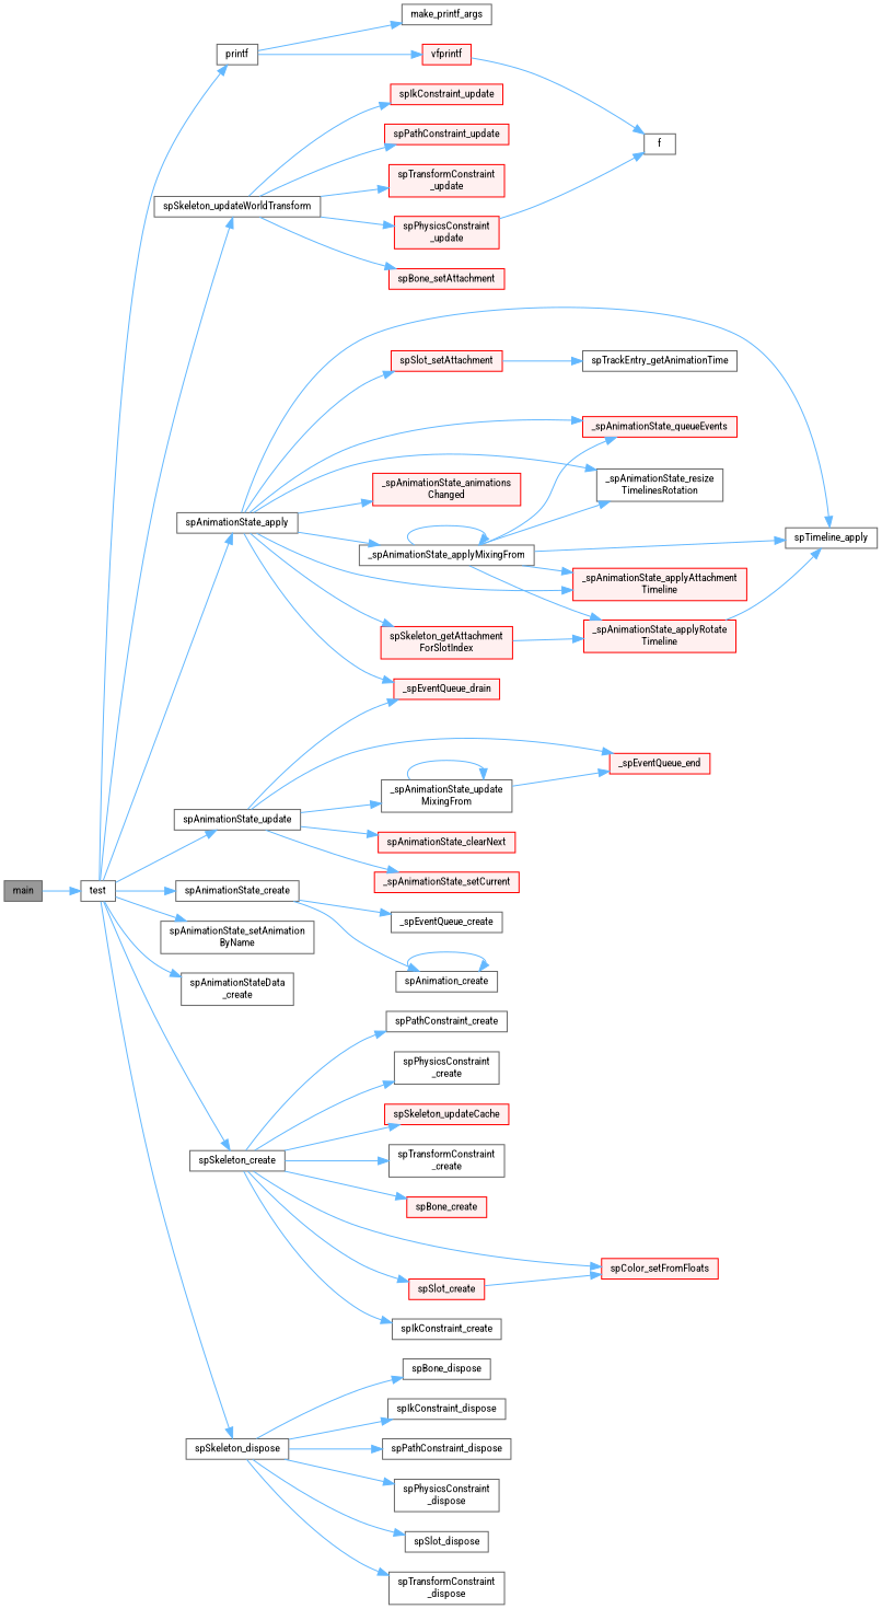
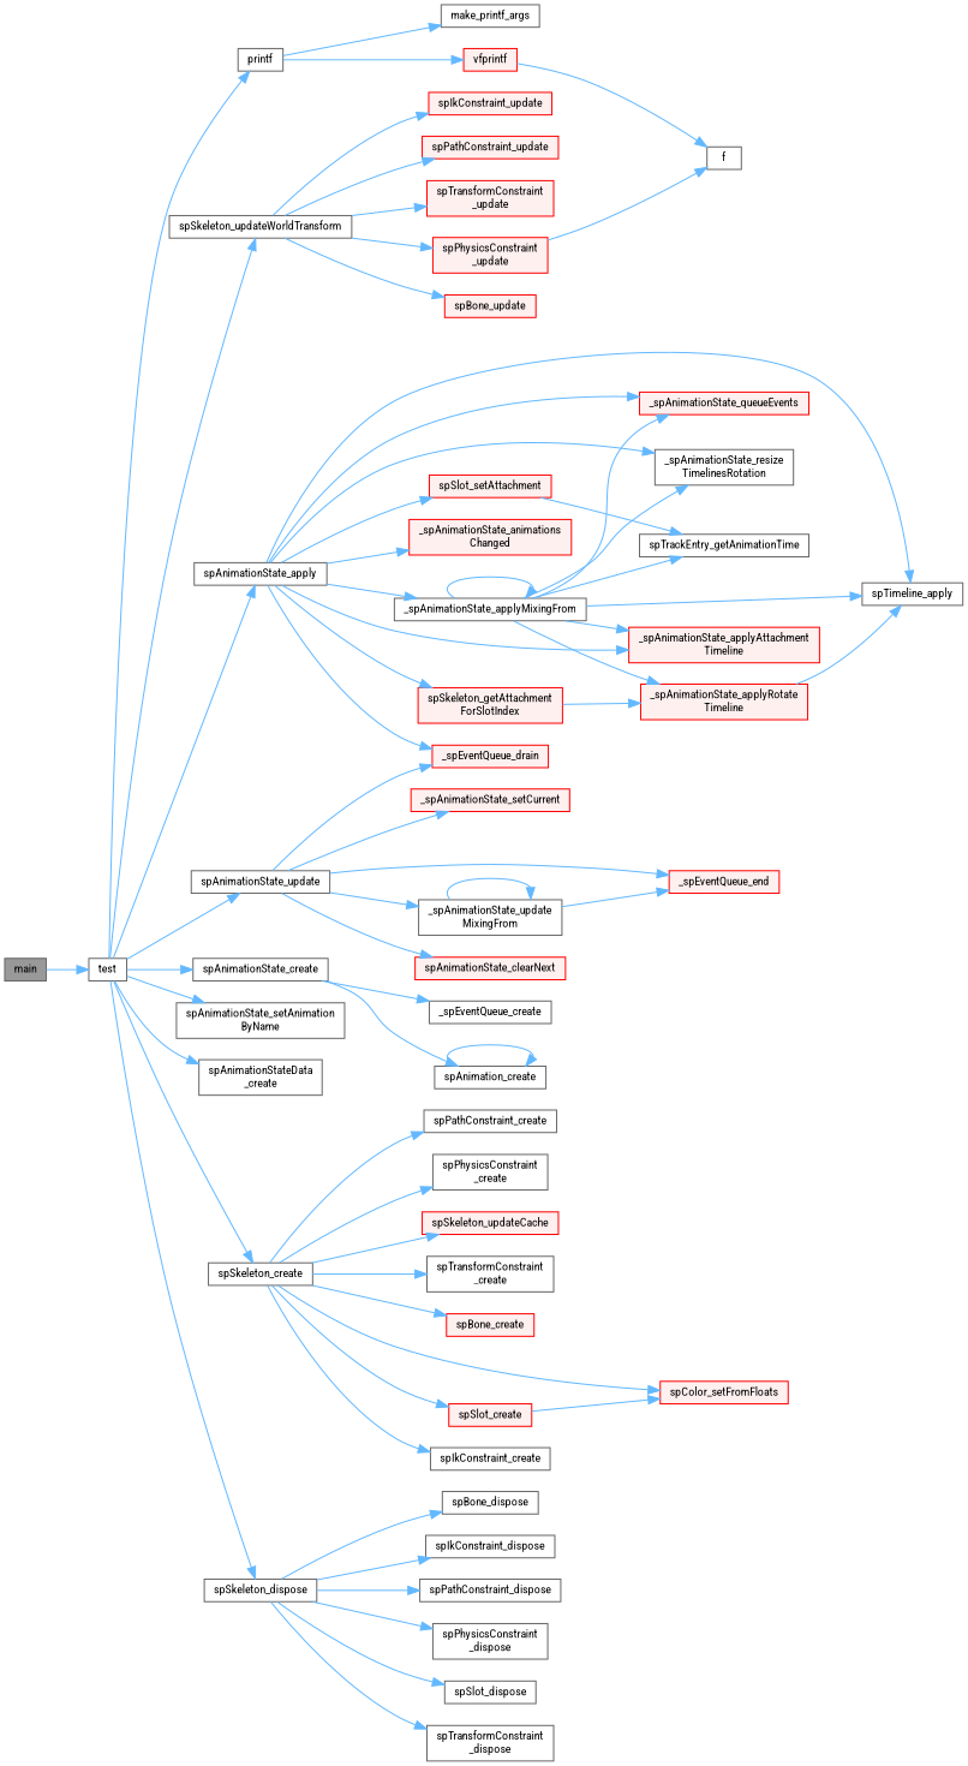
  digraph {
    fontname="Roboto Condensed"
    rankdir=LR
    node [color=grey40 fillcolor=white fontname="Roboto Condensed" fontsize=10 shape=box style=filled]
    edge [color=steelblue1 fontname="Roboto Condensed" fontsize=10 labelfontname=Helvetica labelfontsize=10 style=solid]
    n1 [color=gray40 fillcolor=grey60 fontcolor=black height=0.2 label=main width=0.4]
    n2 [height=0.2 label=test width=0.4]
    n3 [height=0.2 label=printf width=0.4]
    n4 [height=0.2 label=spAnimationState_apply width=0.4]
    n5 [height=0.2 label=spAnimationState_create width=0.4]
    n6 [height=0.2 label="spAnimationState_setAnimation\lByName" width=0.4]
    n7 [height=0.2 label=spAnimationState_update width=0.4]
    n8 [height=0.2 label="spAnimationStateData\l_create" width=0.4]
    n9 [height=0.2 label=spSkeleton_create width=0.4]
    n10 [height=0.2 label=spSkeleton_dispose width=0.4]
    n11 [height=0.2 label=spSkeleton_updateWorldTransform width=0.4]
    n12 [height=0.2 label=make_printf_args width=0.4]
    n13 [color=red fillcolor="#FFF0F0" height=0.2 label=vfprintf width=0.4]
    n14 [color=red fillcolor="#FFF0F0" height=0.2 label="_spAnimationState_animations\lChanged" width=0.4]
    n15 [color=red fillcolor="#FFF0F0" height=0.2 label="_spAnimationState_applyAttachment\lTimeline" width=0.4]
    n16 [height=0.2 label=_spAnimationState_applyMixingFrom width=0.4]
    n17 [height=0.2 label=spTimeline_apply width=0.4]
    n18 [color=red fillcolor="#FFF0F0" height=0.2 label=_spAnimationState_queueEvents width=0.4]
    n19 [height=0.2 label="_spAnimationState_resize\lTimelinesRotation" width=0.4]
    n20 [color=red fillcolor="#FFF0F0" height=0.2 label=_spEventQueue_drain width=0.4]
    n21 [color=red fillcolor="#FFF0F0" height=0.2 label="spSkeleton_getAttachment\lForSlotIndex" width=0.4]
    n22 [color=red fillcolor="#FFF0F0" height=0.2 label=spSlot_setAttachment width=0.4]
    n23 [height=0.2 label=_spEventQueue_create width=0.4]
    n24 [height=0.2 label=spAnimation_create width=0.4]
    n25 [color=red fillcolor="#FFF0F0" height=0.2 label=_spAnimationState_setCurrent width=0.4]
    n26 [height=0.2 label="_spAnimationState_update\lMixingFrom" width=0.4]
    n27 [color=red fillcolor="#FFF0F0" height=0.2 label=_spEventQueue_end width=0.4]
    n28 [color=red fillcolor="#FFF0F0" height=0.2 label=spAnimationState_clearNext width=0.4]
    n29 [color=red fillcolor="#FFF0F0" height=0.2 label=spBone_create width=0.4]
    n30 [color=red fillcolor="#FFF0F0" height=0.2 label=spColor_setFromFloats width=0.4]
    n31 [height=0.2 label=spIkConstraint_create width=0.4]
    n32 [height=0.2 label=spPathConstraint_create width=0.4]
    n33 [height=0.2 label="spPhysicsConstraint\l_create" width=0.4]
    n34 [color=red fillcolor="#FFF0F0" height=0.2 label=spSkeleton_updateCache width=0.4]
    n35 [color=red fillcolor="#FFF0F0" height=0.2 label=spSlot_create width=0.4]
    n36 [height=0.2 label="spTransformConstraint\l_create" width=0.4]
    n37 [height=0.2 label=spBone_dispose width=0.4]
    n38 [height=0.2 label=spIkConstraint_dispose width=0.4]
    n39 [height=0.2 label=spPathConstraint_dispose width=0.4]
    n40 [height=0.2 label="spPhysicsConstraint\l_dispose" width=0.4]
    n41 [height=0.2 label=spSlot_dispose width=0.4]
    n42 [height=0.2 label="spTransformConstraint\l_dispose" width=0.4]
-   n43 [color=red fillcolor="#FFF0F0" height=0.2 label=spBone_setAttachment width=0.4]
+   n43 [color=red fillcolor="#FFF0F0" height=0.2 label=spBone_update width=0.4]
    n44 [color=red fillcolor="#FFF0F0" height=0.2 label=spIkConstraint_update width=0.4]
    n45 [color=red fillcolor="#FFF0F0" height=0.2 label=spPathConstraint_update width=0.4]
    n46 [color=red fillcolor="#FFF0F0" height=0.2 label="spPhysicsConstraint\l_update" width=0.4]
    n47 [color=red fillcolor="#FFF0F0" height=0.2 label="spTransformConstraint\l_update" width=0.4]
    n48 [height=0.2 label=f width=0.4]
    n49 [color=red fillcolor="#FFF0F0" height=0.2 label="_spAnimationState_applyRotate\lTimeline" width=0.4]
    n50 [height=0.2 label=spTrackEntry_getAnimationTime width=0.4]
    n1 -> n2
    n2 -> n3
    n2 -> n4
    n2 -> n5
    n2 -> n6
    n2 -> n7
    n2 -> n8
    n2 -> n9
    n2 -> n10
    n2 -> n11
    n3 -> n12
    n3 -> n13
    n4 -> n14
    n4 -> n15
    n4 -> n16
    n4 -> n17
    n4 -> n18
    n4 -> n19
    n4 -> n20
    n4 -> n21
    n4 -> n22
    n5 -> n23
    n5 -> n24
    n7 -> n20
    n7 -> n25
    n7 -> n26
    n7 -> n27
    n7 -> n28
    n9 -> n29
    n9 -> n30
    n9 -> n31
    n9 -> n32
    n9 -> n33
    n9 -> n34
    n9 -> n35
    n9 -> n36
    n10 -> n37
    n10 -> n38
    n10 -> n39
    n10 -> n40
    n10 -> n41
    n10 -> n42
    n11 -> n43
    n11 -> n44
    n11 -> n45
    n11 -> n46
    n11 -> n47
    n13 -> n48
    n16 -> n15
    n16 -> n16
    n16 -> n17
    n16 -> n18
    n16 -> n19
    n16 -> n49
+   n16 -> n50
    n21 -> n49
    n22 -> n50
    n24 -> n24
    n26 -> n26
    n26 -> n27
    n35 -> n30
    n46 -> n48
    n49 -> n17
  }
